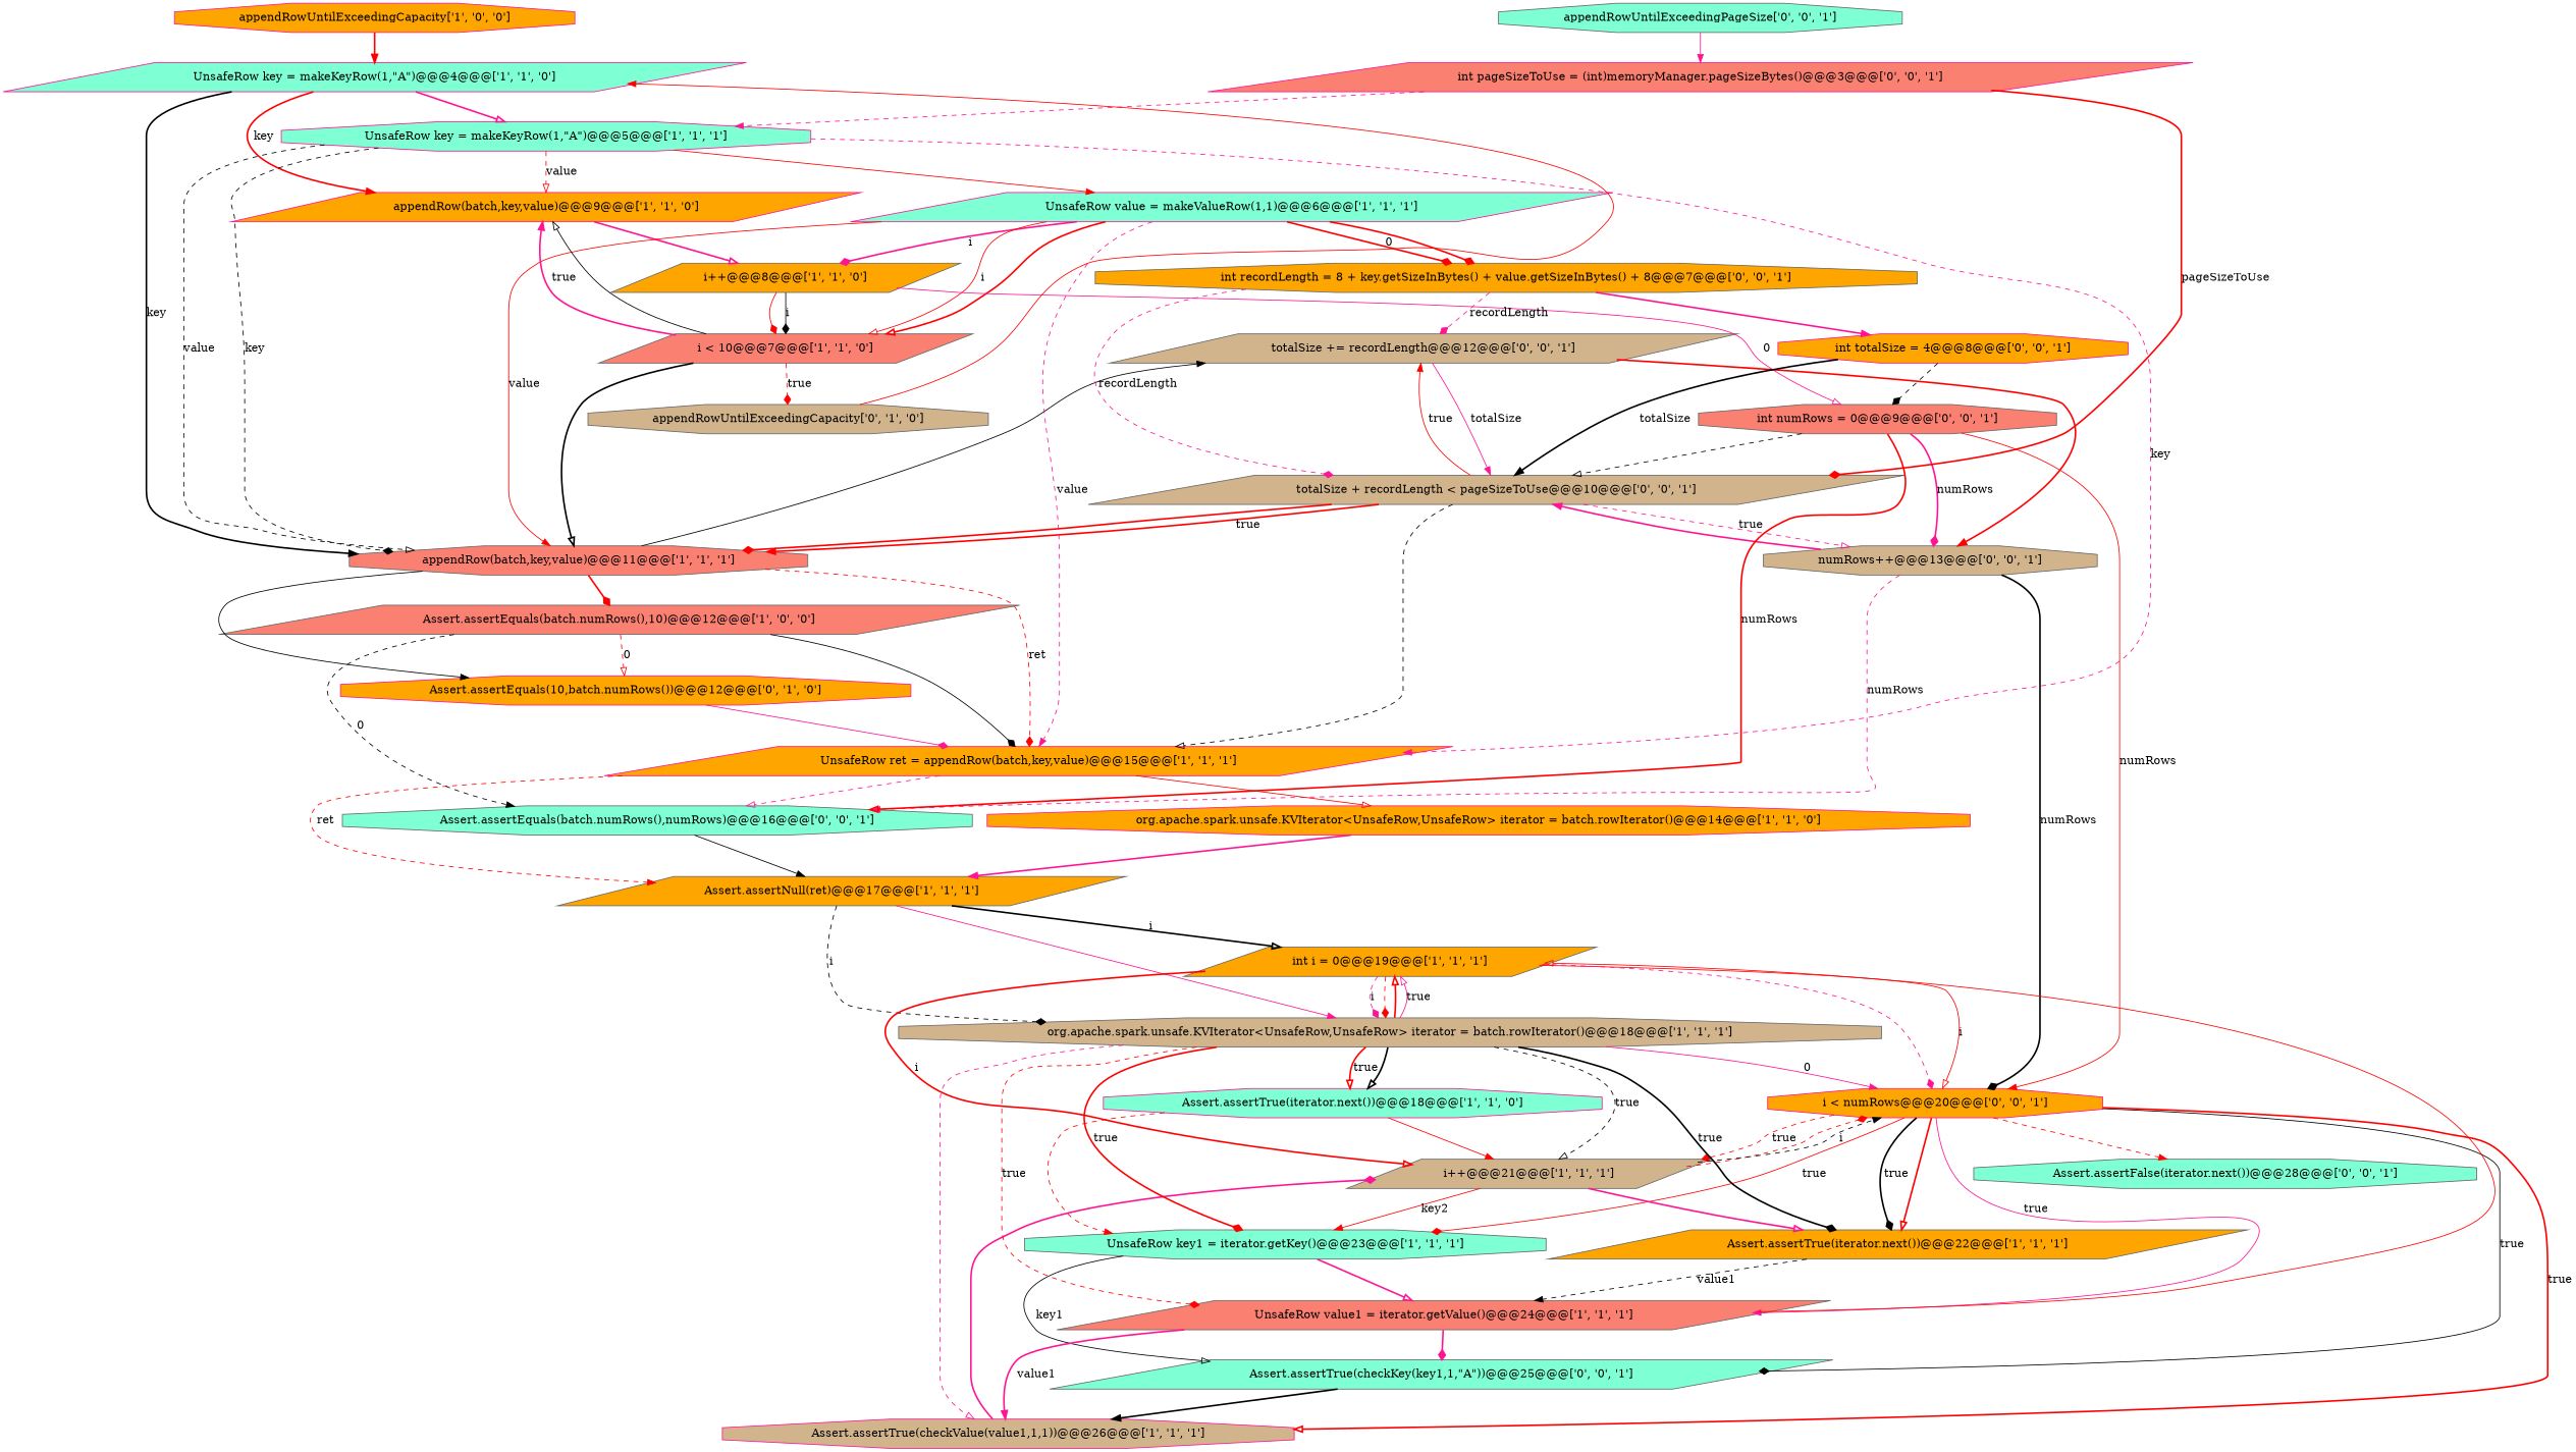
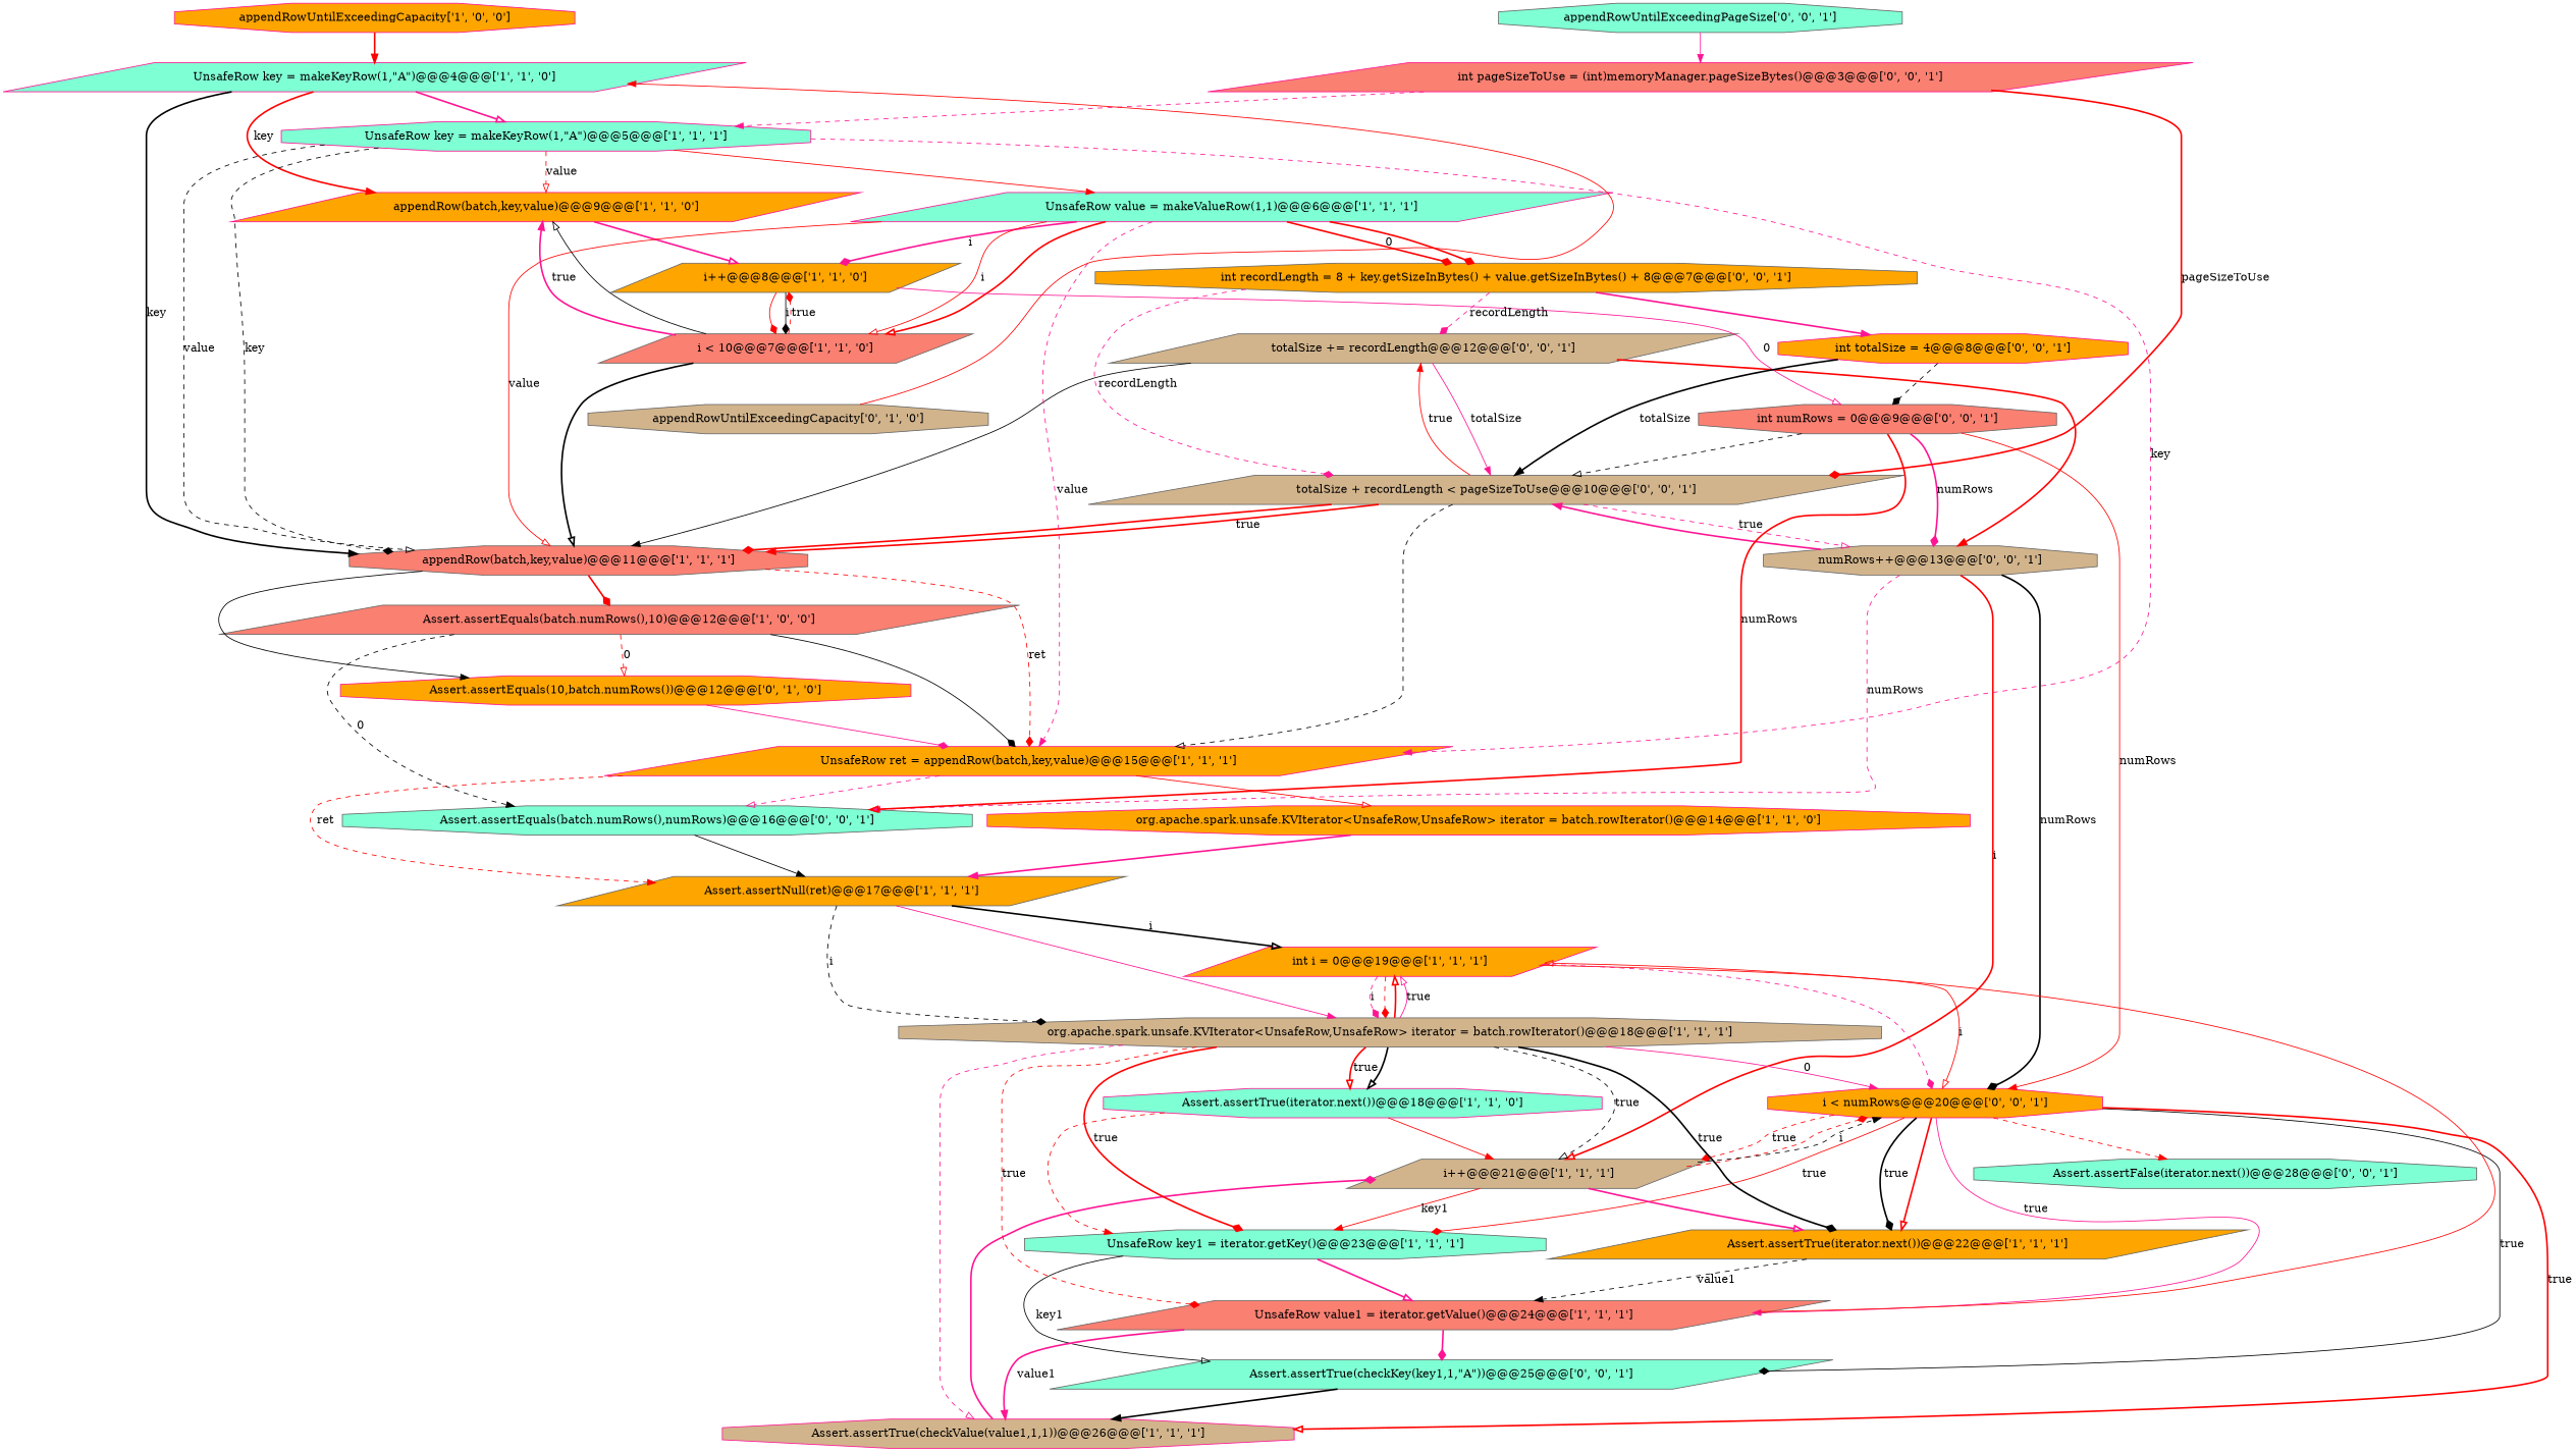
  digraph {
    node [color=gray40 fillcolor=orange shape=octagon style=filled]
    edge [arrowhead=normal color=red style=bold]
    n1 [fillcolor=tan label="totalSize += recordLength@@@12@@@['0', '0', '1']" shape=parallelogram]
    n2 [fillcolor=tan label="totalSize + recordLength < pageSizeToUse@@@10@@@['0', '0', '1']" shape=parallelogram]
    n3 [fillcolor=tan label="numRows++@@@13@@@['0', '0', '1']"]
    n4 [fillcolor=salmon label="appendRow(batch,key,value)@@@11@@@['1', '1', '1']"]
    n5 [color=deeppink label="UnsafeRow ret = appendRow(batch,key,value)@@@15@@@['1', '1', '1']" shape=parallelogram]
    n6 [color=deeppink label="i < numRows@@@20@@@['0', '0', '1']"]
    n7 [fillcolor=aquamarine label="Assert.assertEquals(batch.numRows(),numRows)@@@16@@@['0', '0', '1']"]
    n8 [fillcolor=aquamarine label="Assert.assertFalse(iterator.next())@@@28@@@['0', '0', '1']"]
    n9 [fillcolor=tan label="i++@@@21@@@['1', '1', '1']" shape=parallelogram]
    n10 [label="Assert.assertTrue(iterator.next())@@@22@@@['1', '1', '1']" shape=parallelogram]
    n11 [fillcolor=aquamarine label="UnsafeRow key1 = iterator.getKey()@@@23@@@['1', '1', '1']"]
    n12 [fillcolor=salmon label="UnsafeRow value1 = iterator.getValue()@@@24@@@['1', '1', '1']" shape=parallelogram]
    n13 [fillcolor=aquamarine label="Assert.assertTrue(checkKey(key1,1,\"A\"))@@@25@@@['0', '0', '1']" shape=parallelogram]
    n14 [color=deeppink fillcolor=tan label="Assert.assertTrue(checkValue(value1,1,1))@@@26@@@['1', '1', '1']"]
    n15 [color=deeppink fillcolor=aquamarine label="UnsafeRow key = makeKeyRow(1,\"A\")@@@4@@@['1', '1', '0']" shape=parallelogram]
    n16 [color=deeppink fillcolor=aquamarine label="UnsafeRow key = makeKeyRow(1,\"A\")@@@5@@@['1', '1', '1']"]
    n17 [color=deeppink label="appendRow(batch,key,value)@@@9@@@['1', '1', '0']" shape=parallelogram]
    n18 [color=deeppink fillcolor=aquamarine label="UnsafeRow value = makeValueRow(1,1)@@@6@@@['1', '1', '1']" shape=parallelogram]
    n19 [fillcolor=salmon label="Assert.assertEquals(batch.numRows(),10)@@@12@@@['1', '0', '0']" shape=parallelogram]
    n20 [color=deeppink label="Assert.assertEquals(10,batch.numRows())@@@12@@@['0', '1', '0']"]
    n21 [label="i++@@@8@@@['1', '1', '0']" shape=parallelogram]
    n22 [color=deeppink label="org.apache.spark.unsafe.KVIterator<UnsafeRow,UnsafeRow> iterator = batch.rowIterator()@@@14@@@['1', '1', '0']"]
    n23 [label="Assert.assertNull(ret)@@@17@@@['1', '1', '1']" shape=parallelogram]
-   n24 [label="int i = 0@@@19@@@['1', '1', '1']" shape=parallelogram]
+   n24 [color=deeppink label="int i = 0@@@19@@@['1', '1', '1']" shape=parallelogram]
    n25 [fillcolor=tan label="org.apache.spark.unsafe.KVIterator<UnsafeRow,UnsafeRow> iterator = batch.rowIterator()@@@18@@@['1', '1', '1']"]
    n26 [color=deeppink label="appendRowUntilExceedingCapacity['1', '0', '0']"]
    n27 [fillcolor=salmon label="i < 10@@@7@@@['1', '1', '0']" shape=parallelogram]
    n28 [fillcolor=salmon label="int numRows = 0@@@9@@@['0', '0', '1']"]
    n29 [label="int recordLength = 8 + key.getSizeInBytes() + value.getSizeInBytes() + 8@@@7@@@['0', '0', '1']"]
    n30 [color=deeppink label="int totalSize = 4@@@8@@@['0', '0', '1']"]
    n31 [color=deeppink fillcolor=aquamarine label="Assert.assertTrue(iterator.next())@@@18@@@['1', '1', '0']"]
    n32 [fillcolor=aquamarine label="appendRowUntilExceedingPageSize['0', '0', '1']"]
    n33 [color=deeppink fillcolor=salmon label="int pageSizeToUse = (int)memoryManager.pageSizeBytes()@@@3@@@['0', '0', '1']" shape=parallelogram]
    n34 [fillcolor=tan label="appendRowUntilExceedingCapacity['0', '1', '0']"]
    n1 -> n2 [color=deeppink label=totalSize style=solid]
    n1 -> n3
    n2 -> n1 [label=true style=solid]
    n2 -> n3 [arrowhead=onormal color=deeppink label=true style=dashed]
    n2 -> n4 [arrowhead=diamond]
    n2 -> n4 [label=true]
    n2 -> n5 [arrowhead=onormal color=black style=dashed]
    n3 -> n2 [color=deeppink]
    n3 -> n6 [arrowhead=diamond color=black label=numRows]
    n3 -> n7 [color=deeppink label=numRows style=dashed]
-   n4 -> n1 [color=black style=solid]
+   n1 -> n4 [color=black style=solid]
    n4 -> n5 [arrowhead=diamond label=ret style=dashed]
    n4 -> n19 [arrowhead=diamond]
    n4 -> n20 [color=black style=solid]
    n5 -> n7 [arrowhead=onormal color=deeppink style=dashed]
    n5 -> n22 [arrowhead=onormal style=solid]
    n5 -> n23 [label=ret style=dashed]
    n6 -> n8 [style=dashed]
    n6 -> n9 [arrowhead=diamond label=true style=dashed]
    n6 -> n10 [arrowhead=onormal]
    n6 -> n10 [arrowhead=diamond color=black label=true]
    n6 -> n11 [arrowhead=diamond label=true style=solid]
    n6 -> n12 [color=deeppink label=true style=solid]
    n6 -> n13 [arrowhead=diamond color=black label=true style=solid]
    n6 -> n14 [arrowhead=onormal label=true]
    n7 -> n23 [color=black style=solid]
    n9 -> n6 [arrowhead=diamond style=dashed]
    n9 -> n6 [color=black label=i style=dashed]
    n9 -> n10 [arrowhead=onormal color=deeppink]
-   n9 -> n11 [label=key2 style=solid]
+   n9 -> n11 [label=key1 style=solid]
    n10 -> n12 [color=black label=value1 style=dashed]
    n11 -> n12 [arrowhead=onormal color=deeppink]
    n11 -> n13 [arrowhead=onormal color=black label=key1 style=solid]
    n12 -> n13 [arrowhead=diamond color=deeppink]
    n12 -> n14 [color=deeppink label=value1]
    n12 -> n24 [arrowhead=onormal style=solid]
    n13 -> n14 [color=black]
    n14 -> n9 [arrowhead=diamond color=deeppink]
    n15 -> n4 [color=black label=key]
    n15 -> n16 [arrowhead=onormal color=deeppink]
    n15 -> n17 [label=key]
    n16 -> n4 [arrowhead=diamond color=black label=key style=dashed]
    n16 -> n4 [arrowhead=onormal color=black label=value style=dashed]
    n16 -> n5 [color=deeppink label=key style=dashed]
    n16 -> n17 [arrowhead=onormal label=value style=dashed]
    n16 -> n18 [style=solid]
    n17 -> n21 [arrowhead=onormal color=deeppink]
-   n18 -> n4 [label=value style=solid]
+   n18 -> n4 [arrowhead=onormal label=value style=solid]
    n18 -> n5 [color=deeppink label=value style=dashed]
    n18 -> n21 [arrowhead=diamond color=deeppink label=i]
    n18 -> n27 [arrowhead=onormal label=i style=solid]
    n18 -> n27 [arrowhead=onormal]
    n18 -> n29 [arrowhead=diamond label=0]
    n18 -> n29 [arrowhead=diamond]
    n19 -> n5 [arrowhead=diamond color=black style=solid]
    n19 -> n7 [color=black label=0 style=dashed]
    n19 -> n20 [arrowhead=onormal label=0 style=dashed]
    n20 -> n5 [arrowhead=diamond color=deeppink style=solid]
    n21 -> n27 [arrowhead=diamond style=solid]
    n21 -> n27 [arrowhead=diamond color=black label=i style=solid]
    n21 -> n28 [arrowhead=onormal color=deeppink label=0 style=solid]
    n22 -> n23 [color=deeppink]
    n23 -> n24 [arrowhead=onormal color=black label=i]
    n23 -> n25 [arrowhead=diamond color=black label=i style=dashed]
    n23 -> n25 [color=deeppink style=solid]
    n24 -> n6 [arrowhead=onormal label=i style=solid]
    n24 -> n6 [arrowhead=diamond color=deeppink style=dashed]
-   n24 -> n9 [arrowhead=onormal label=i]
+   n3 -> n9 [arrowhead=onormal label=i]
    n24 -> n25 [arrowhead=diamond color=deeppink label=i style=dashed]
    n24 -> n25 [arrowhead=diamond style=dashed]
    n25 -> n6 [color=deeppink label=0 style=solid]
    n25 -> n9 [arrowhead=onormal color=black label=true style=dashed]
    n25 -> n10 [arrowhead=diamond color=black label=true]
    n25 -> n11 [arrowhead=diamond label=true]
    n25 -> n12 [arrowhead=diamond label=true style=dashed]
    n25 -> n14 [arrowhead=onormal color=deeppink style=dashed]
    n25 -> n24 [arrowhead=onormal]
    n25 -> n24 [arrowhead=onormal color=deeppink label=true style=solid]
    n25 -> n31 [arrowhead=onormal label=true]
    n25 -> n31 [arrowhead=onormal color=black]
    n26 -> n15
    n27 -> n4 [arrowhead=onormal color=black]
    n27 -> n17 [arrowhead=onormal color=black style=solid]
    n27 -> n17 [color=deeppink label=true]
-   n27 -> n34 [arrowhead=diamond label=true style=dashed]
+   n27 -> n21 [arrowhead=diamond label=true style=dashed]
    n28 -> n2 [arrowhead=onormal color=black style=dashed]
    n28 -> n3 [arrowhead=diamond color=deeppink label=numRows]
    n28 -> n6 [label=numRows style=solid]
    n28 -> n7 [arrowhead=onormal label=numRows]
    n29 -> n1 [arrowhead=diamond color=deeppink label=recordLength style=dashed]
    n29 -> n2 [arrowhead=diamond color=deeppink label=recordLength style=dashed]
    n29 -> n30 [color=deeppink]
    n30 -> n2 [color=black label=totalSize]
    n30 -> n28 [arrowhead=diamond color=black style=dashed]
    n31 -> n9 [style=solid]
    n31 -> n11 [style=dashed]
    n32 -> n33 [color=deeppink style=solid]
    n33 -> n2 [arrowhead=diamond label=pageSizeToUse]
    n33 -> n16 [color=deeppink style=dashed]
    n34 -> n15 [style=solid]
  }
